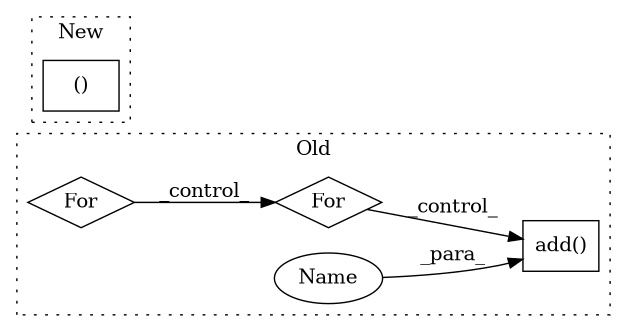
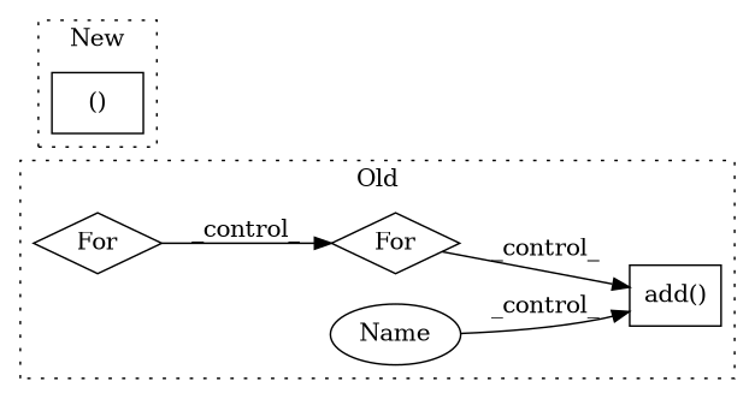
  digraph {
    rankdir=LR
    node [a=107 shape=box]
    n1 [a=75 l="40,1" label="add()" s="5725,5773"]
    n2 [l="4,22" label=For s="5285,5349" shape=diamond]
    n3 [l="4,34" label=For s="5666,5691" shape=diamond]
    n4 [a=87 l=8 label=Name s=5765 shape=ellipse]
    n5 [a=54 l=59 label="()" s=4727]
    subgraph cluster_1 {
      label=Old
      style=dotted
      n1
      n2
      n3
      n4
    }
    subgraph cluster_2 {
      label=New
      style=dotted
      n5
    }
    n2 -> n3 [label=_control_]
    n3 -> n1 [label=_control_]
-   n4 -> n1 [label=_para_]
+   n4 -> n1 [label=_control_]
  }
